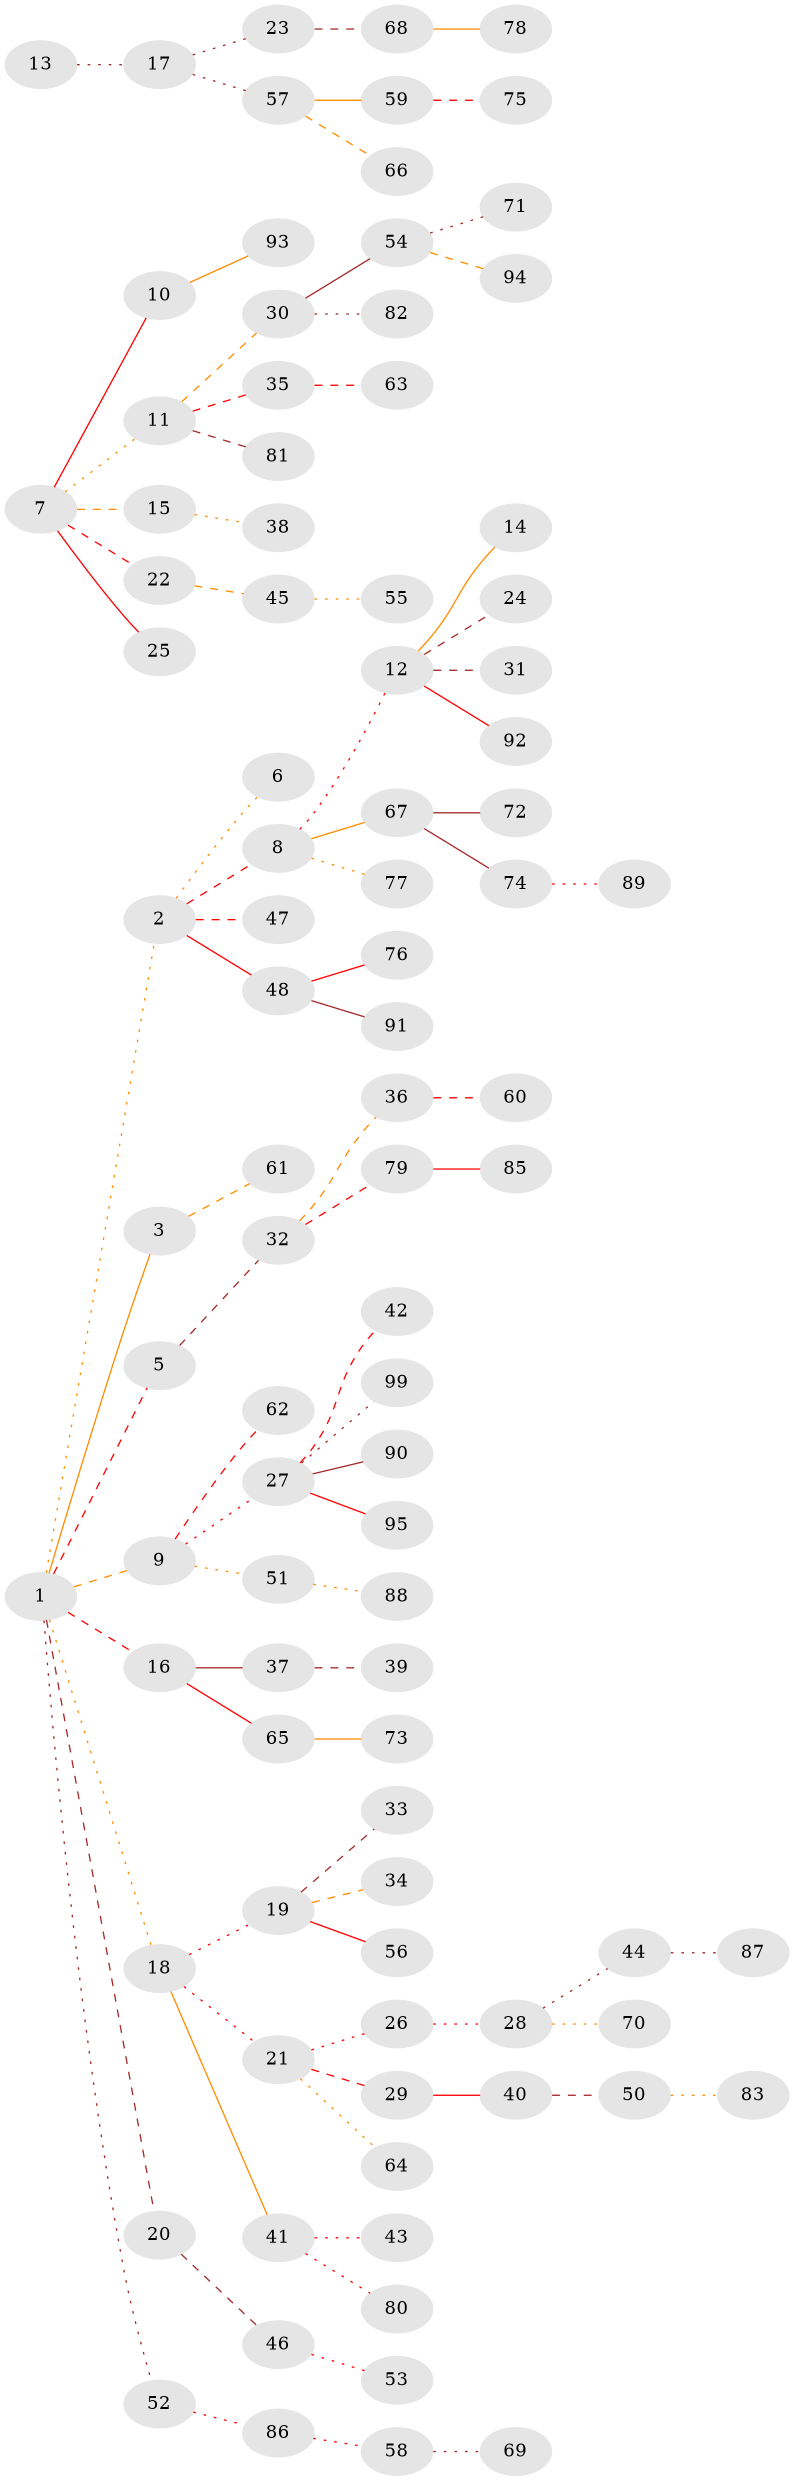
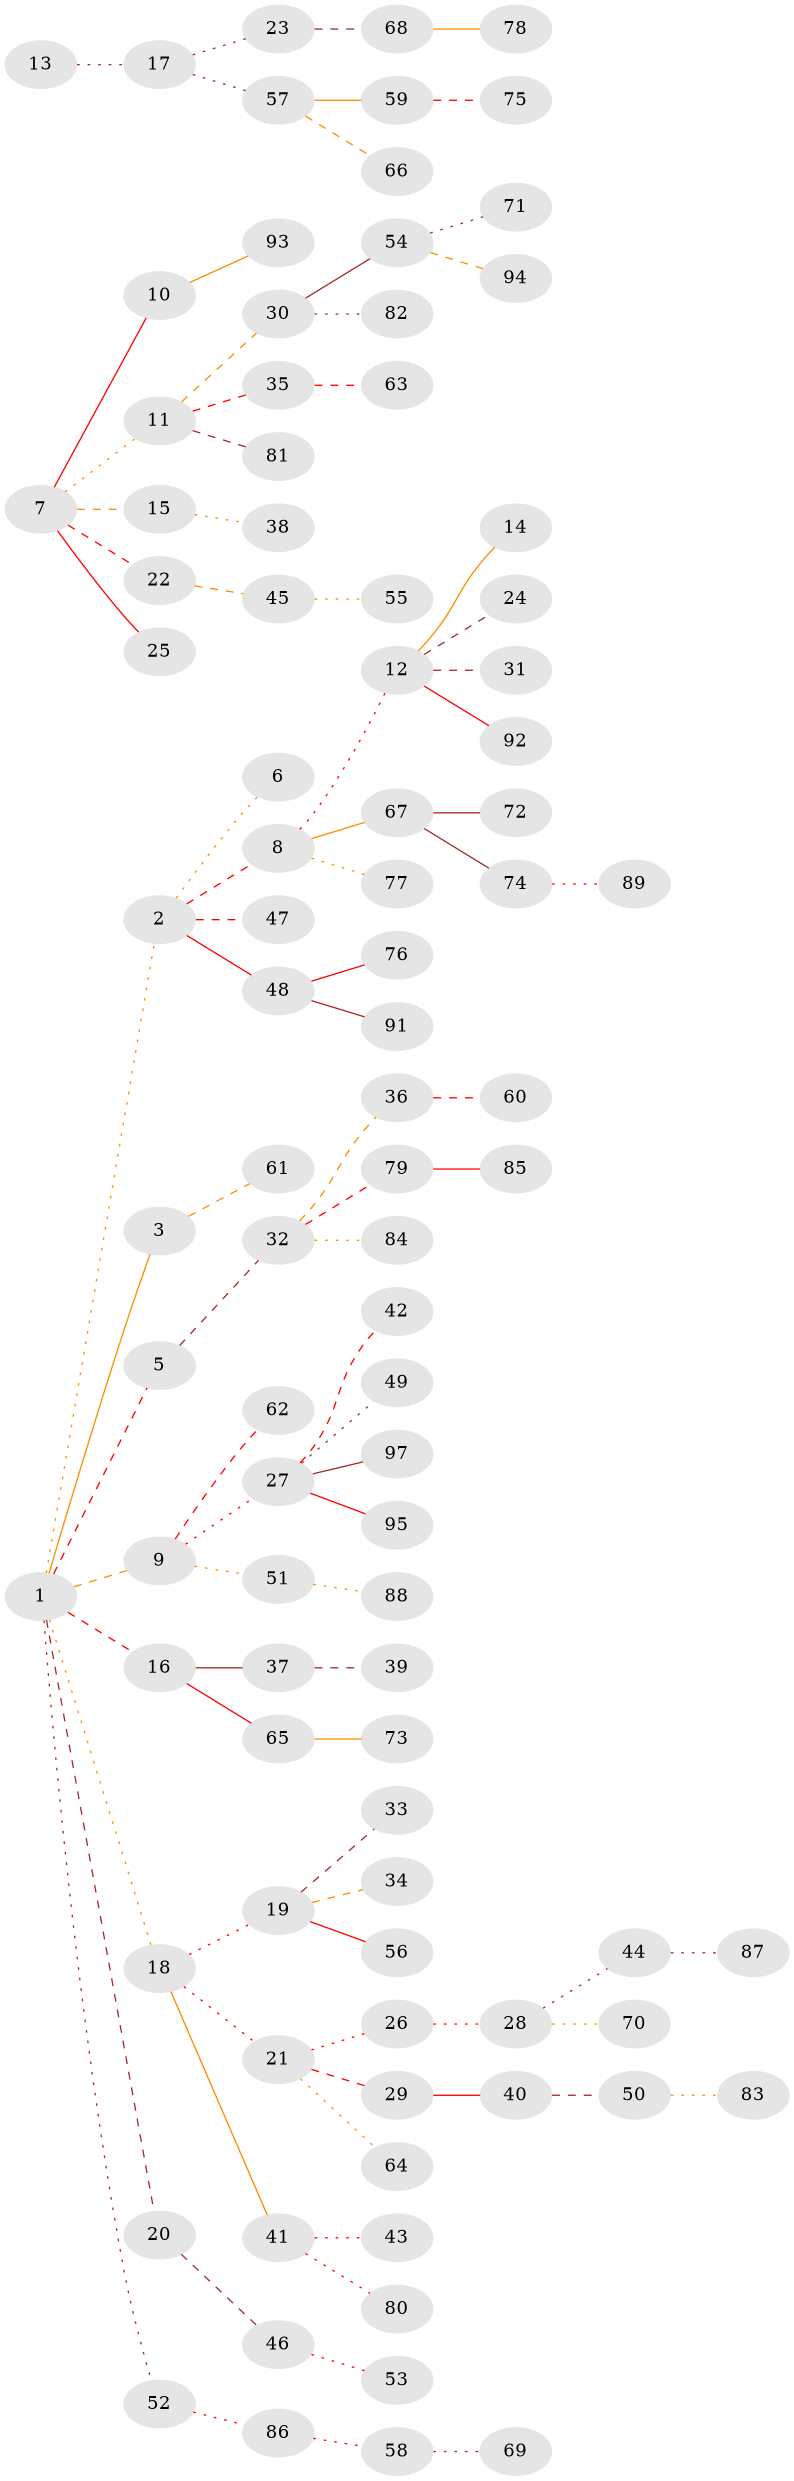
  graph {
    rankdir=LR
    node [color=gray90 style=filled]
    edge [color=red style=dotted]
    1
    2
    3
    5
    9
    16
    18
    20
    52
    6
    8
    47
    48
    61
    32
    62
    27
    51
    37
    65
    19
    21
    41
    46
    86
    12
    67
    77
    76
    91
    7
    10
    11
    15
    22
    25
    13
    17
    36
    79
+   84
    93
    30
    35
    81
    38
    45
    14
    24
    31
    92
    72
    74
    42
-   49 [label=99]
-   90
+   49
+   90 [label=97]
    95
    88
    54
    82
    63
    23
    57
    39
    73
    68
    59
    66
    33
    34
    56
    26
    29
    64
    43
    80
    53
    28
    40
    55
    78
    44
    70
    87
    50
    71
    94
    60
    85
    83
    58
    69
    75
    89
    1 -- 2 [color=darkorange]
    1 -- 3 [color=darkorange style=solid]
    1 -- 5 [style=dashed]
    1 -- 9 [color=darkorange style=dashed]
    1 -- 16 [style=dashed]
    1 -- 18 [color=darkorange]
    1 -- 20 [color=brown style=dashed]
    1 -- 52 [color=brown]
    2 -- 6 [color=darkorange]
    2 -- 8 [style=dashed]
    2 -- 47 [style=dashed]
    2 -- 48 [style=solid]
    3 -- 61 [color=darkorange style=dashed]
    5 -- 32 [color=brown style=dashed]
    9 -- 62 [style=dashed]
    9 -- 27
    9 -- 51 [color=darkorange]
    16 -- 37 [color=brown style=solid]
    16 -- 65 [style=solid]
    18 -- 19
    18 -- 21
    18 -- 41 [color=darkorange style=solid]
    20 -- 46 [color=brown style=dashed]
    52 -- 86
    8 -- 12
    8 -- 67 [color=darkorange style=solid]
    8 -- 77 [color=darkorange]
    48 -- 76 [style=solid]
    48 -- 91 [color=brown style=solid]
    32 -- 36 [color=darkorange style=dashed]
    32 -- 79 [style=dashed]
+   32 -- 84 [color=darkorange]
    27 -- 42 [style=dashed]
    27 -- 49 [color=brown]
    27 -- 90 [color=brown style=solid]
    27 -- 95 [style=solid]
    51 -- 88 [color=darkorange]
    37 -- 39 [color=brown style=dashed]
    65 -- 73 [color=darkorange style=solid]
    19 -- 33 [color=brown style=dashed]
    19 -- 34 [color=darkorange style=dashed]
    19 -- 56 [style=solid]
    21 -- 26
    21 -- 29 [style=dashed]
    21 -- 64 [color=darkorange]
    41 -- 43
    41 -- 80
    46 -- 53
    86 -- 58
    12 -- 14 [color=darkorange style=solid]
    12 -- 24 [color=brown style=dashed]
    12 -- 31 [color=brown style=dashed]
    12 -- 92 [style=solid]
    67 -- 72 [color=brown style=solid]
    67 -- 74 [color=brown style=solid]
    7 -- 10 [style=solid]
    7 -- 11 [color=darkorange]
    7 -- 15 [color=darkorange style=dashed]
    7 -- 22 [style=dashed]
    7 -- 25 [style=solid]
    10 -- 93 [color=darkorange style=solid]
    11 -- 30 [color=darkorange style=dashed]
    11 -- 35 [style=dashed]
    11 -- 81 [color=brown style=dashed]
    15 -- 38 [color=darkorange]
    22 -- 45 [color=darkorange style=dashed]
    13 -- 17 [color=brown]
    17 -- 23 [color=brown]
    17 -- 57 [color=brown]
    36 -- 60 [style=dashed]
    79 -- 85 [style=solid]
    30 -- 54 [color=brown style=solid]
    30 -- 82 [color=brown]
    35 -- 63 [style=dashed]
    45 -- 55 [color=darkorange]
    74 -- 89
    54 -- 71 [color=brown]
    54 -- 94 [color=darkorange style=dashed]
    23 -- 68 [color=brown style=dashed]
    57 -- 59 [color=darkorange style=solid]
    57 -- 66 [color=darkorange style=dashed]
    68 -- 78 [color=darkorange style=solid]
    59 -- 75 [style=dashed]
    26 -- 28
    29 -- 40 [style=solid]
    28 -- 44 [color=brown]
    28 -- 70 [color=darkorange]
    40 -- 50 [color=brown style=dashed]
    44 -- 87 [color=brown]
    50 -- 83 [color=darkorange]
    58 -- 69 [color=brown]
  }
